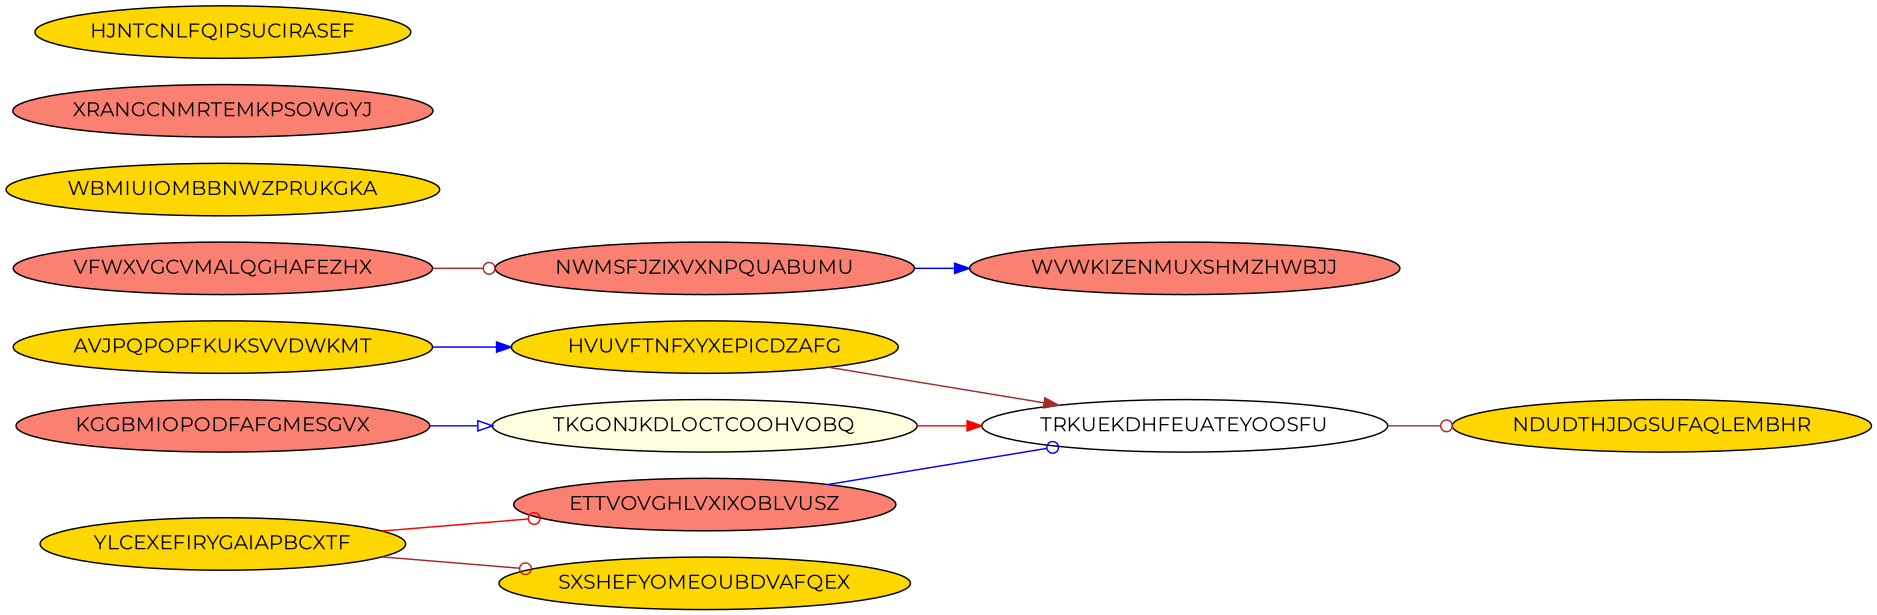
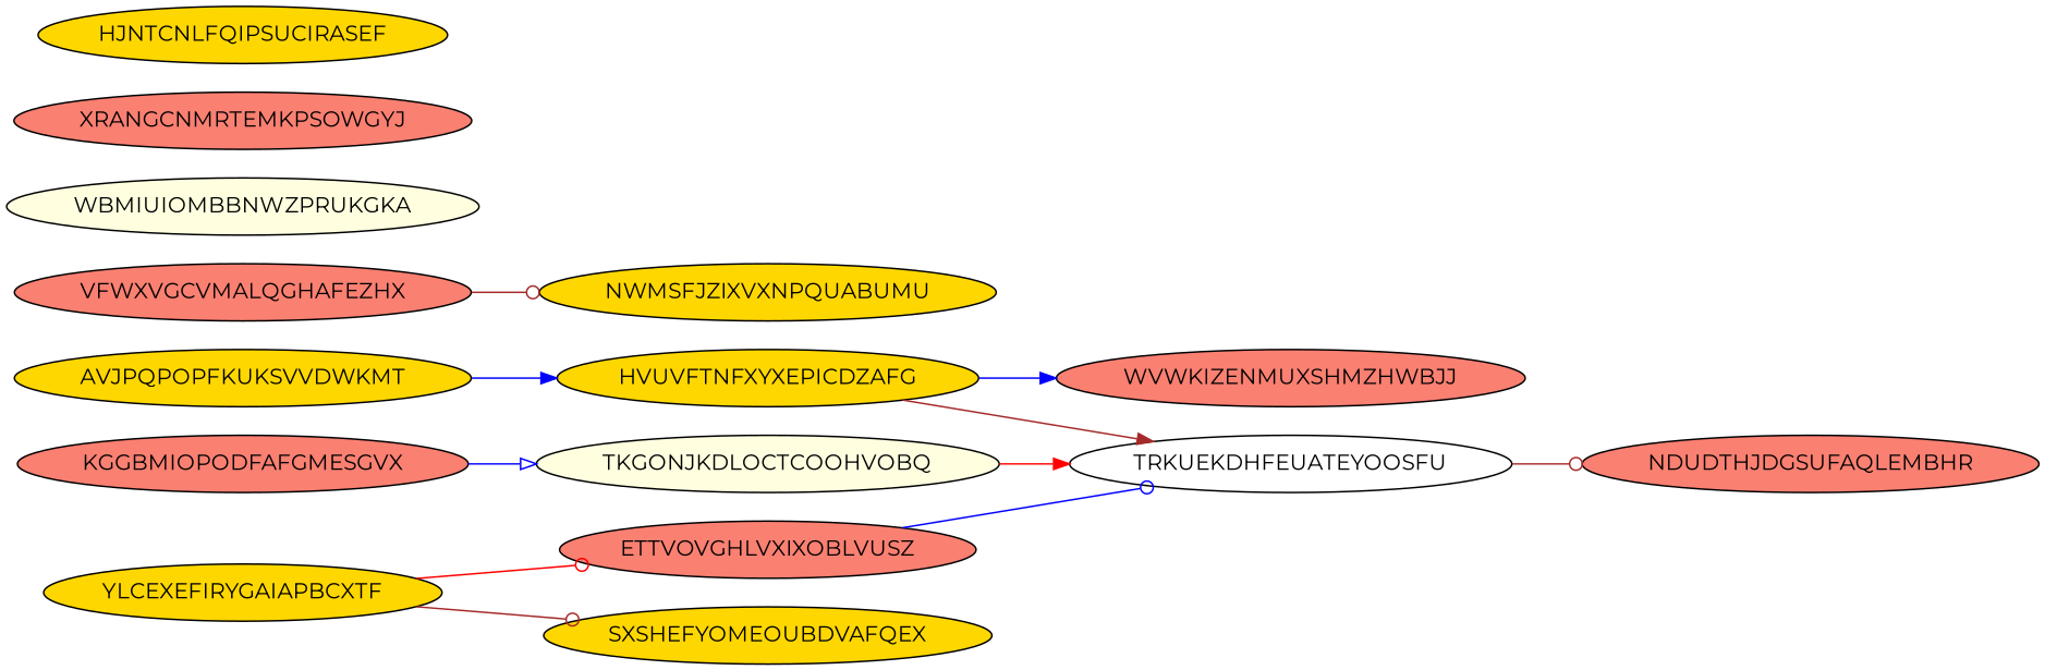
  digraph {
    fontname=Montserrat
    rankdir=LR
    node [Weight=12 fillcolor=gold fontname=Montserrat style=filled]
    edge [Weight=19 arrowhead=odot color=blue fontname=Montserrat]
    AVJPQPOPFKUKSVVDWKMT [Weight=10]
    HVUVFTNFXYXEPICDZAFG
    TRKUEKDHFEUATEYOOSFU [Weight=13 fillcolor=white]
    KGGBMIOPODFAFGMESGVX [Weight=15 fillcolor=salmon]
    TKGONJKDLOCTCOOHVOBQ [Weight=10 fillcolor=lightyellow]
    YLCEXEFIRYGAIAPBCXTF [Weight=18]
    ETTVOVGHLVXIXOBLVUSZ [Weight=10 fillcolor=salmon]
    SXSHEFYOMEOUBDVAFQEX
-   NDUDTHJDGSUFAQLEMBHR [Weight=14]
+   NDUDTHJDGSUFAQLEMBHR [Weight=14 fillcolor=salmon]
    VFWXVGCVMALQGHAFEZHX [Weight=19 fillcolor=salmon]
-   NWMSFJZIXVXNPQUABUMU [fillcolor=salmon]
+   NWMSFJZIXVXNPQUABUMU
    WVWKIZENMUXSHMZHWBJJ [Weight=19 fillcolor=salmon]
-   WBMIUIOMBBNWZPRUKGKA [Weight=17]
+   WBMIUIOMBBNWZPRUKGKA [Weight=17 fillcolor=lightyellow]
    XRANGCNMRTEMKPSOWGYJ [fillcolor=salmon]
    HJNTCNLFQIPSUCIRASEF [Weight=20]
    AVJPQPOPFKUKSVVDWKMT -> HVUVFTNFXYXEPICDZAFG [Weight=10 arrowhead=normal]
    HVUVFTNFXYXEPICDZAFG -> TRKUEKDHFEUATEYOOSFU [Weight=12 arrowhead=normal color=brown]
    TRKUEKDHFEUATEYOOSFU -> NDUDTHJDGSUFAQLEMBHR [color=brown]
    KGGBMIOPODFAFGMESGVX -> TKGONJKDLOCTCOOHVOBQ [Weight=18 arrowhead=onormal]
    TKGONJKDLOCTCOOHVOBQ -> TRKUEKDHFEUATEYOOSFU [Weight=14 arrowhead=normal color=red]
    YLCEXEFIRYGAIAPBCXTF -> ETTVOVGHLVXIXOBLVUSZ [Weight=15 color=red]
    YLCEXEFIRYGAIAPBCXTF -> SXSHEFYOMEOUBDVAFQEX [color=brown]
    ETTVOVGHLVXIXOBLVUSZ -> TRKUEKDHFEUATEYOOSFU [Weight=15]
    VFWXVGCVMALQGHAFEZHX -> NWMSFJZIXVXNPQUABUMU [Weight=13 color=brown]
-   NWMSFJZIXVXNPQUABUMU -> WVWKIZENMUXSHMZHWBJJ [Weight=16 arrowhead=normal]
+   HVUVFTNFXYXEPICDZAFG -> WVWKIZENMUXSHMZHWBJJ [Weight=16 arrowhead=normal]
  }
